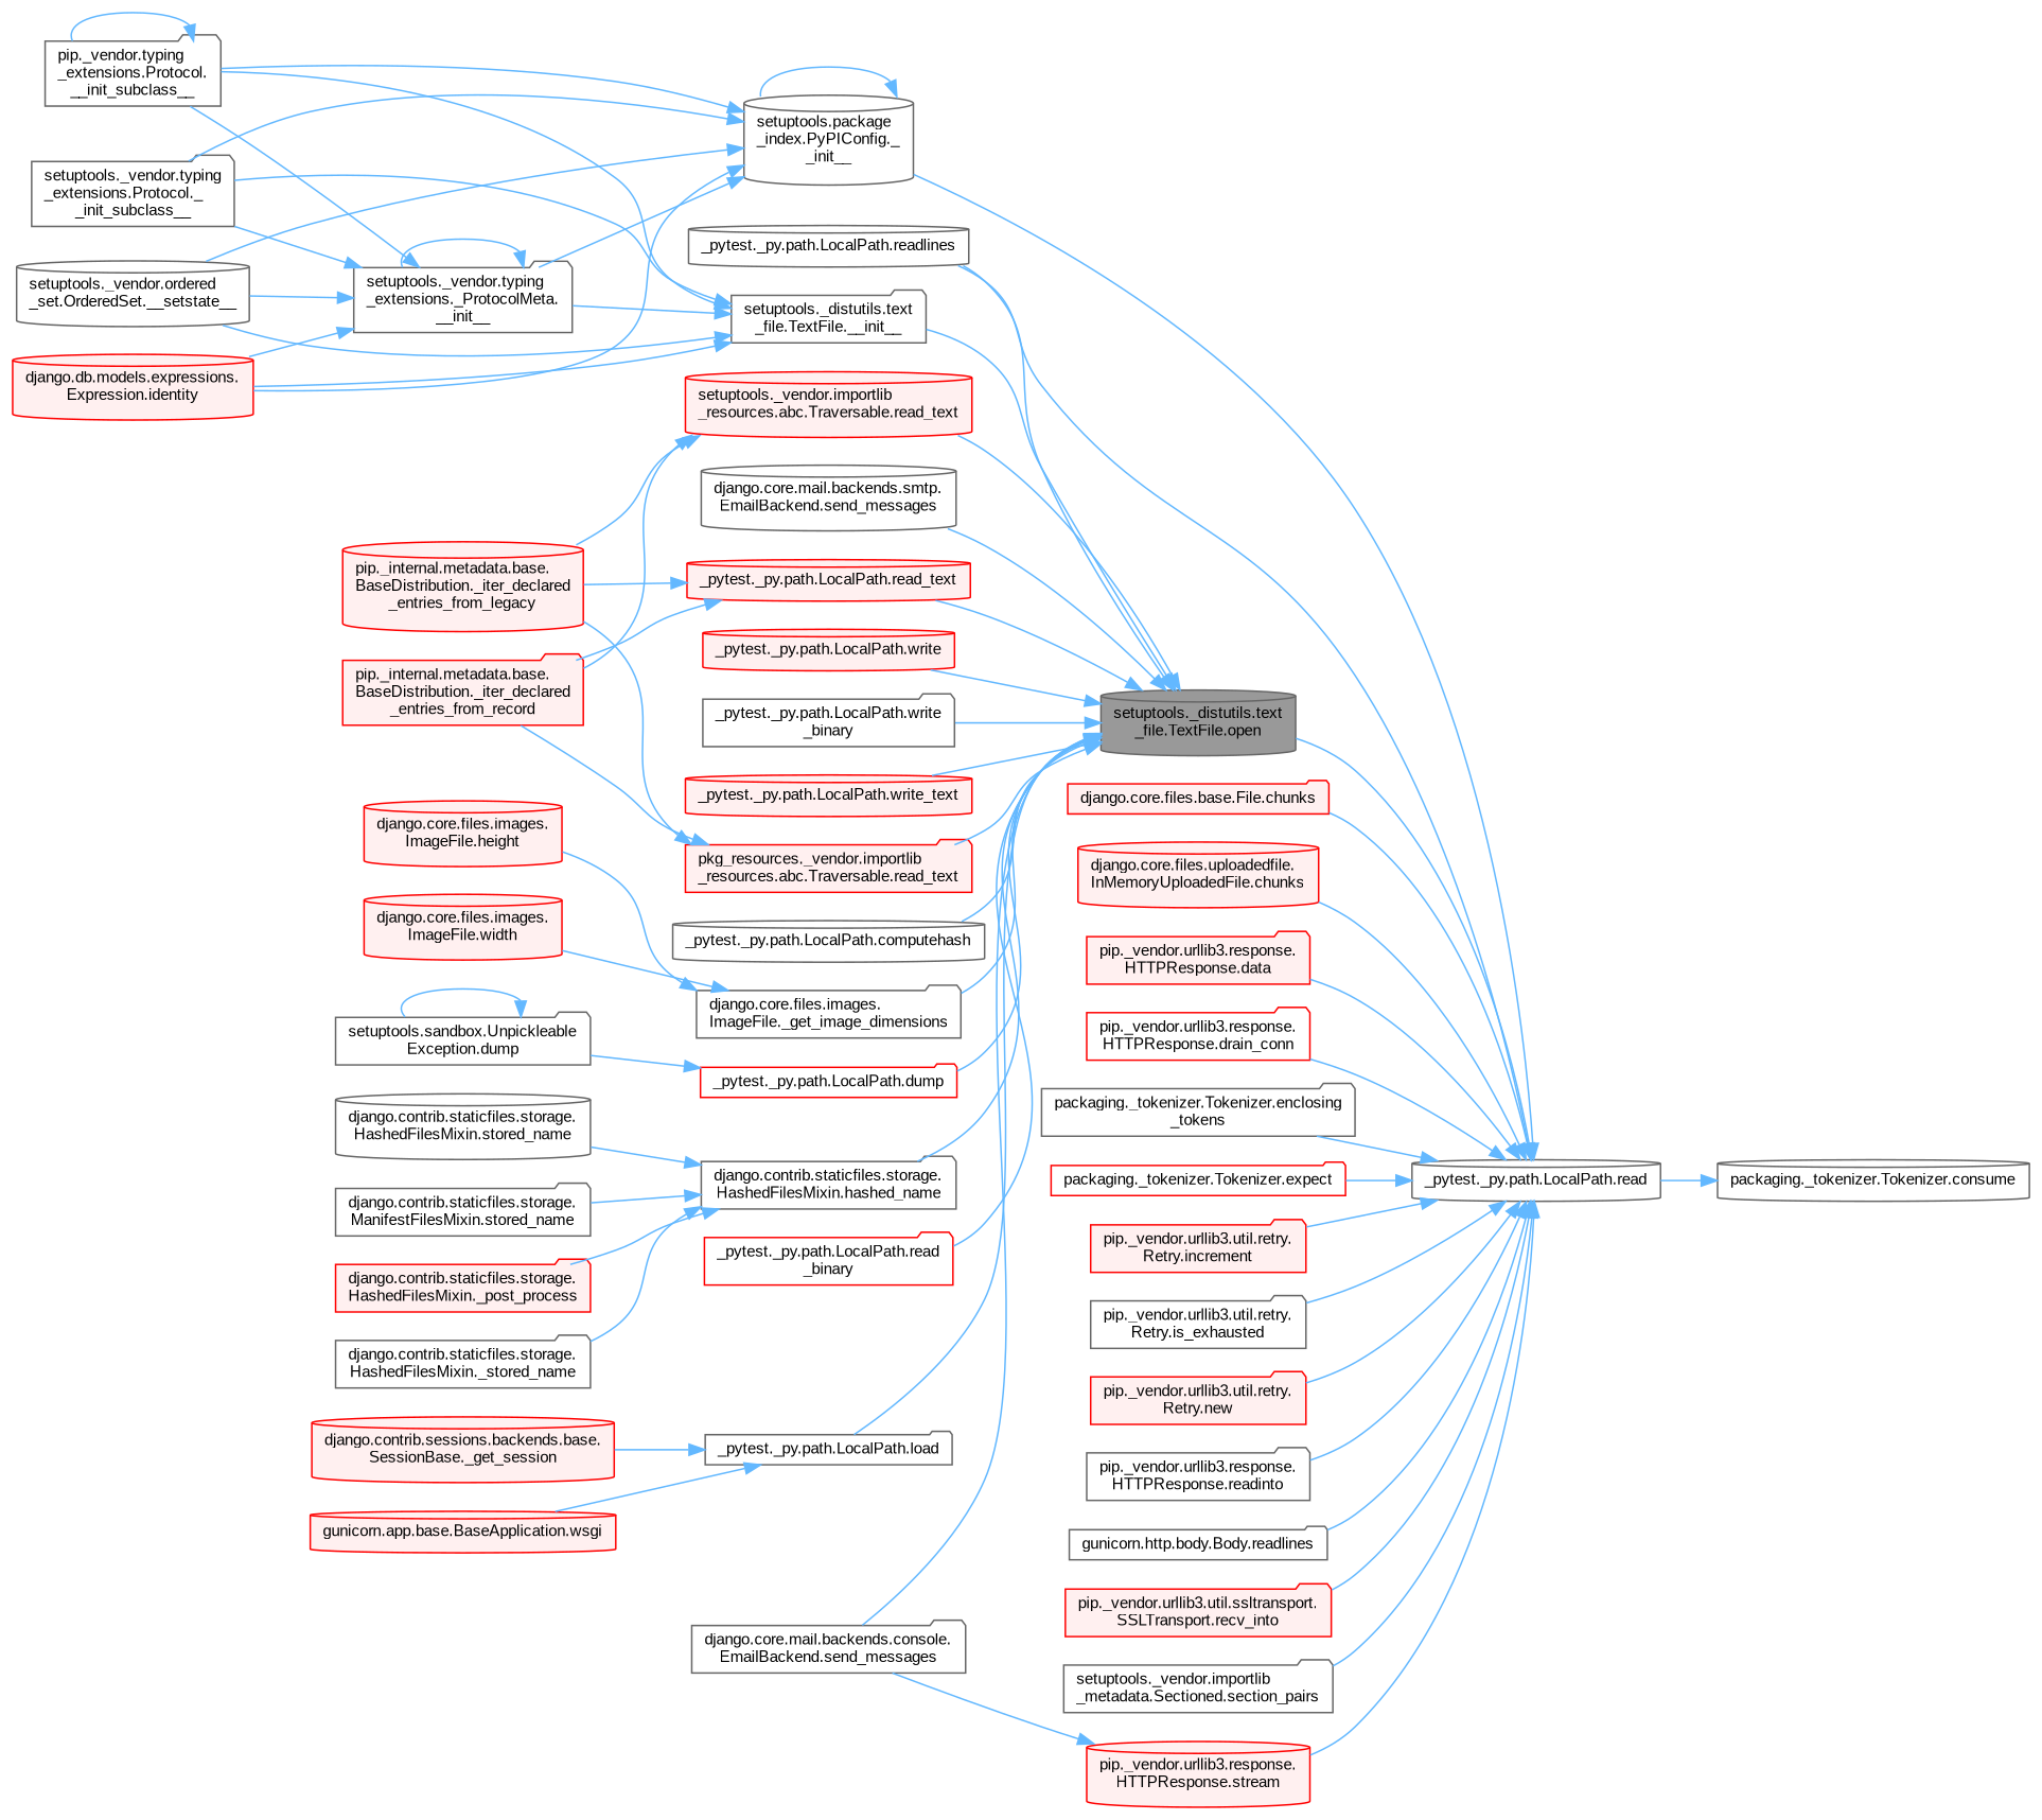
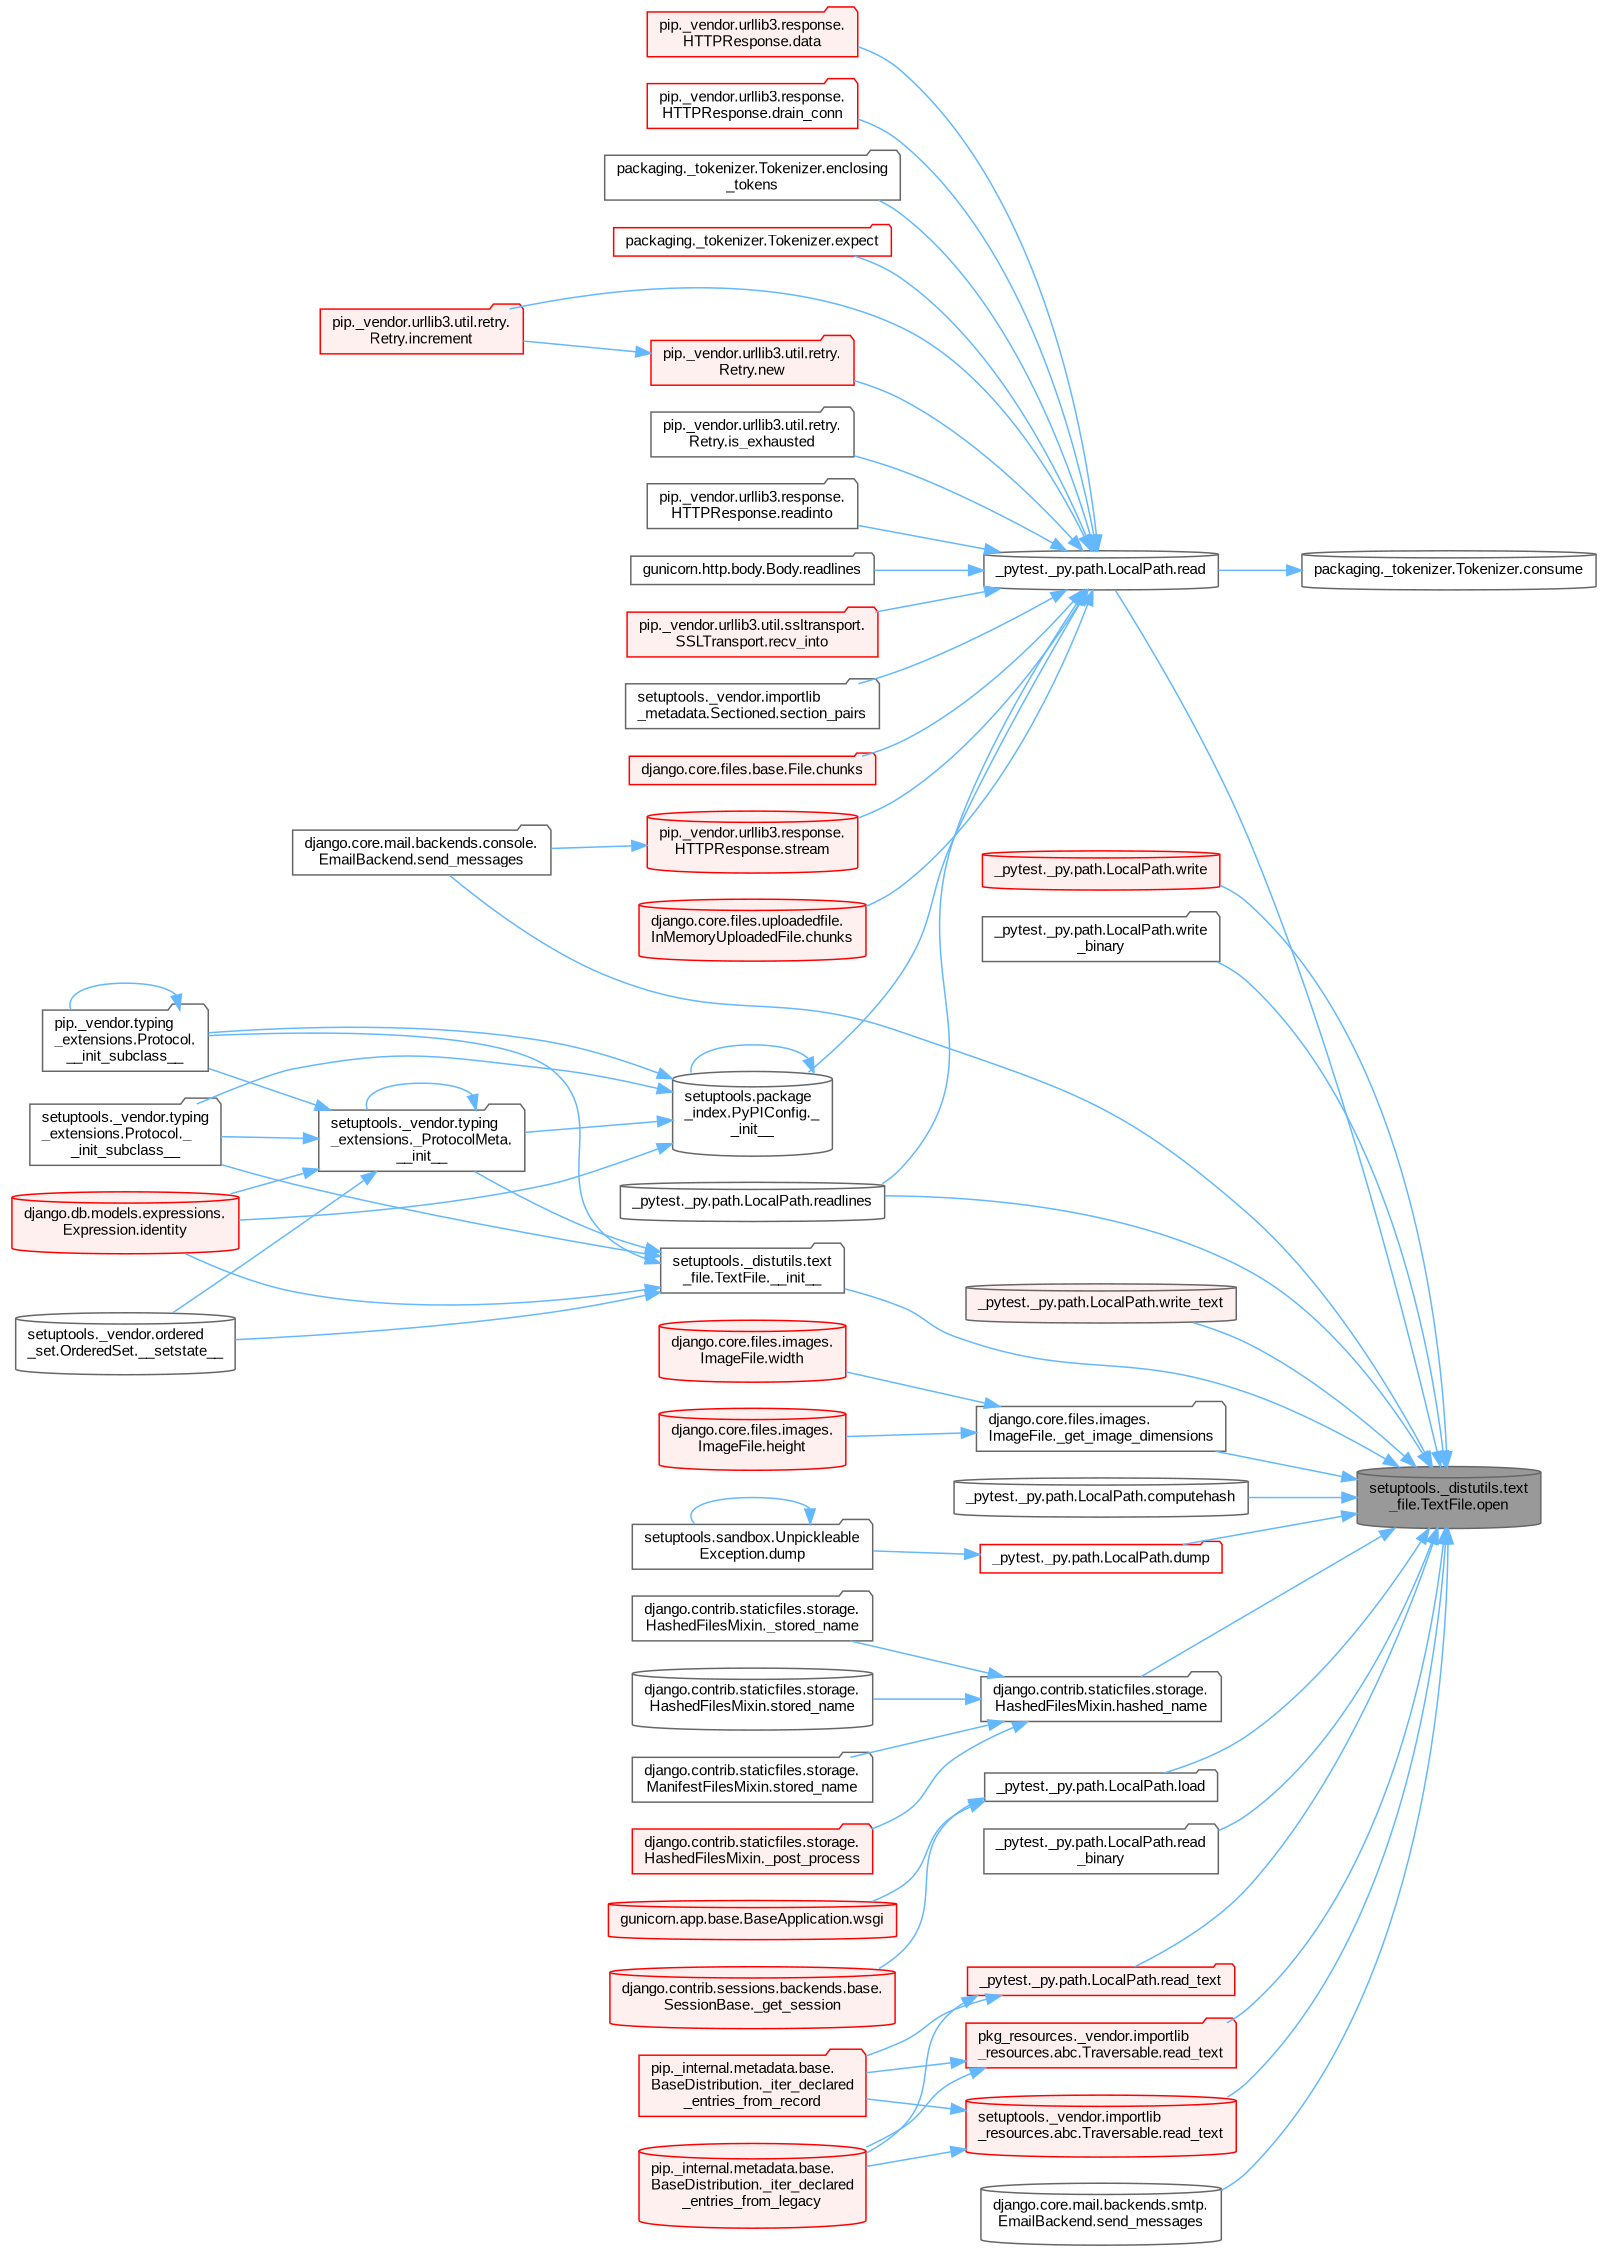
  digraph {
    fontname="Liberation Sans"
    rankdir=RL
    node [color=grey40 fillcolor=white fontname="Liberation Sans" fontsize=10 shape=folder style=filled]
    edge [color=steelblue1 dir=back fontname="Liberation Sans" fontsize=10 labelfontname=Helvetica labelfontsize=10 style=solid]
    n1 [color=gray40 fillcolor=grey60 fontcolor=black height=0.2 label="setuptools._distutils.text\l_file.TextFile.open" shape=cylinder width=0.4]
    n2 [height=0.2 label="setuptools._distutils.text\l_file.TextFile.__init__" width=0.4]
    n3 [height=0.2 label="django.core.files.images.\lImageFile._get_image_dimensions" width=0.4]
    n4 [height=0.2 label="_pytest._py.path.LocalPath.computehash" shape=cylinder width=0.4]
    n5 [color=red height=0.2 label="_pytest._py.path.LocalPath.dump" width=0.4]
    n6 [height=0.2 label="django.contrib.staticfiles.storage.\lHashedFilesMixin.hashed_name" width=0.4]
    n7 [height=0.2 label="_pytest._py.path.LocalPath.load" width=0.4]
    n8 [height=0.2 label="_pytest._py.path.LocalPath.read" shape=cylinder width=0.4]
    n9 [height=0.2 label="_pytest._py.path.LocalPath.readlines" shape=cylinder width=0.4]
    n10 [height=0.2 label="django.core.mail.backends.console.\lEmailBackend.send_messages" width=0.4]
-   n11 [color=red height=0.2 label="_pytest._py.path.LocalPath.read\l_binary" width=0.4]
-   n12 [color=red fillcolor="#FFF0F0" height=0.2 label="_pytest._py.path.LocalPath.read_text" shape=cylinder width=0.4]
+   n11 [height=0.2 label="_pytest._py.path.LocalPath.read\l_binary" width=0.4]
+   n12 [color=red fillcolor="#FFF0F0" height=0.2 label="_pytest._py.path.LocalPath.read_text" width=0.4]
    n13 [color=red fillcolor="#FFF0F0" height=0.2 label="pkg_resources._vendor.importlib\l_resources.abc.Traversable.read_text" width=0.4]
    n14 [color=red fillcolor="#FFF0F0" height=0.2 label="setuptools._vendor.importlib\l_resources.abc.Traversable.read_text" shape=cylinder width=0.4]
    n15 [height=0.2 label="django.core.mail.backends.smtp.\lEmailBackend.send_messages" shape=cylinder width=0.4]
    n16 [color=red fillcolor="#FFF0F0" height=0.2 label="_pytest._py.path.LocalPath.write" shape=cylinder width=0.4]
    n17 [height=0.2 label="_pytest._py.path.LocalPath.write\l_binary" width=0.4]
-   n18 [color=red fillcolor="#FFF0F0" height=0.2 label="_pytest._py.path.LocalPath.write_text" shape=cylinder width=0.4]
+   n18 [fillcolor="#FFF0F0" height=0.2 label="_pytest._py.path.LocalPath.write_text" shape=cylinder width=0.4]
    n19 [height=0.2 label="setuptools._vendor.typing\l_extensions._ProtocolMeta.\l__init__" width=0.4]
    n20 [height=0.2 label="pip._vendor.typing\l_extensions.Protocol.\l__init_subclass__" width=0.4]
    n21 [height=0.2 label="setuptools._vendor.typing\l_extensions.Protocol._\l_init_subclass__" width=0.4]
    n22 [height=0.2 label="setuptools._vendor.ordered\l_set.OrderedSet.__setstate__" shape=cylinder width=0.4]
    n23 [color=red fillcolor="#FFF0F0" height=0.2 label="django.db.models.expressions.\lExpression.identity" shape=cylinder width=0.4]
    n24 [color=red fillcolor="#FFF0F0" height=0.2 label="django.core.files.images.\lImageFile.height" shape=cylinder width=0.4]
    n25 [color=red fillcolor="#FFF0F0" height=0.2 label="django.core.files.images.\lImageFile.width" shape=cylinder width=0.4]
    n26 [height=0.2 label="setuptools.sandbox.Unpickleable\lException.dump" width=0.4]
    n27 [color=red fillcolor="#FFF0F0" height=0.2 label="django.contrib.staticfiles.storage.\lHashedFilesMixin._post_process" width=0.4]
    n28 [height=0.2 label="django.contrib.staticfiles.storage.\lHashedFilesMixin._stored_name" width=0.4]
    n29 [height=0.2 label="django.contrib.staticfiles.storage.\lHashedFilesMixin.stored_name" shape=cylinder width=0.4]
    n30 [height=0.2 label="django.contrib.staticfiles.storage.\lManifestFilesMixin.stored_name" width=0.4]
    n31 [color=red fillcolor="#FFF0F0" height=0.2 label="django.contrib.sessions.backends.base.\lSessionBase._get_session" shape=cylinder width=0.4]
    n32 [color=red fillcolor="#FFF0F0" height=0.2 label="gunicorn.app.base.BaseApplication.wsgi" shape=cylinder width=0.4]
    n33 [height=0.2 label="setuptools.package\l_index.PyPIConfig._\l_init__" shape=cylinder width=0.4]
    n34 [color=red fillcolor="#FFF0F0" height=0.2 label="django.core.files.base.File.chunks" width=0.4]
    n35 [color=red fillcolor="#FFF0F0" height=0.2 label="django.core.files.uploadedfile.\lInMemoryUploadedFile.chunks" shape=cylinder width=0.4]
    n36 [color=red fillcolor="#FFF0F0" height=0.2 label="pip._vendor.urllib3.response.\lHTTPResponse.data" width=0.4]
    n37 [color=red height=0.2 label="pip._vendor.urllib3.response.\lHTTPResponse.drain_conn" width=0.4]
    n38 [height=0.2 label="packaging._tokenizer.Tokenizer.enclosing\l_tokens" width=0.4]
    n39 [color=red height=0.2 label="packaging._tokenizer.Tokenizer.expect" width=0.4]
    n40 [color=red fillcolor="#FFF0F0" height=0.2 label="pip._vendor.urllib3.util.retry.\lRetry.increment" width=0.4]
    n41 [height=0.2 label="pip._vendor.urllib3.util.retry.\lRetry.is_exhausted" width=0.4]
    n42 [color=red fillcolor="#FFF0F0" height=0.2 label="pip._vendor.urllib3.util.retry.\lRetry.new" width=0.4]
    n43 [height=0.2 label="pip._vendor.urllib3.response.\lHTTPResponse.readinto" width=0.4]
    n44 [height=0.2 label="gunicorn.http.body.Body.readlines" width=0.4]
    n45 [color=red fillcolor="#FFF0F0" height=0.2 label="pip._vendor.urllib3.util.ssltransport.\lSSLTransport.recv_into" width=0.4]
    n46 [height=0.2 label="setuptools._vendor.importlib\l_metadata.Sectioned.section_pairs" width=0.4]
    n47 [color=red fillcolor="#FFF0F0" height=0.2 label="pip._vendor.urllib3.response.\lHTTPResponse.stream" shape=cylinder width=0.4]
    n48 [color=red fillcolor="#FFF0F0" height=0.2 label="pip._internal.metadata.base.\lBaseDistribution._iter_declared\l_entries_from_legacy" shape=cylinder width=0.4]
    n49 [color=red fillcolor="#FFF0F0" height=0.2 label="pip._internal.metadata.base.\lBaseDistribution._iter_declared\l_entries_from_record" width=0.4]
    n50 [height=0.2 label="packaging._tokenizer.Tokenizer.consume" shape=cylinder width=0.4]
    n1 -> n2
    n1 -> n3
    n1 -> n4
    n1 -> n5
    n1 -> n6
    n1 -> n7
-   n8 -> n1
+   n1 -> n8
    n1 -> n9
    n1 -> n10
    n1 -> n11
    n1 -> n12
    n1 -> n13
    n1 -> n14
    n1 -> n15
    n1 -> n16
    n1 -> n17
    n1 -> n18
    n2 -> n19
    n2 -> n20
    n2 -> n21
    n2 -> n22
    n2 -> n23
    n3 -> n24
    n3 -> n25
    n5 -> n26
    n6 -> n27
    n6 -> n28
    n6 -> n29
    n6 -> n30
    n7 -> n31
    n7 -> n32
    n8 -> n9
    n8 -> n33
    n8 -> n34
    n8 -> n35
    n8 -> n36
    n8 -> n37
    n8 -> n38
    n8 -> n39
    n8 -> n40
    n8 -> n41
    n8 -> n42
    n8 -> n43
    n8 -> n44
    n8 -> n45
    n8 -> n46
    n8 -> n47
    n12 -> n48
    n12 -> n49
    n13 -> n48
    n13 -> n49
    n14 -> n48
    n14 -> n49
    n19 -> n19
    n19 -> n20
    n19 -> n21
    n19 -> n22
    n19 -> n23
    n20 -> n20
    n26 -> n26
    n33 -> n19
    n33 -> n20
    n33 -> n21
-   n33 -> n22
    n33 -> n23
    n33 -> n33
+   n42 -> n40
    n47 -> n10
    n50 -> n8
  }
